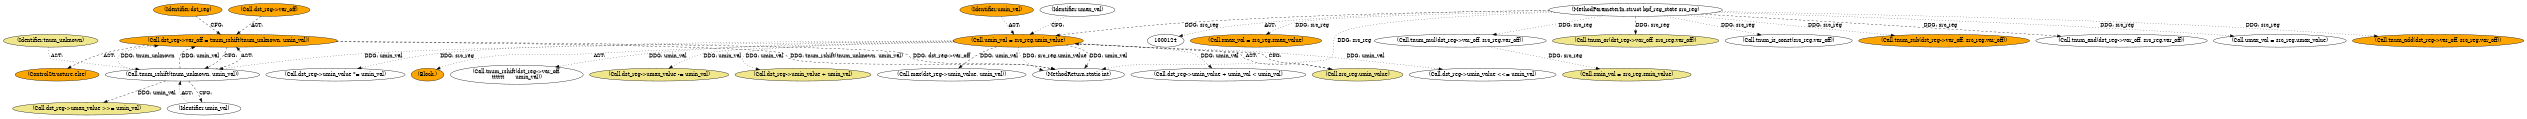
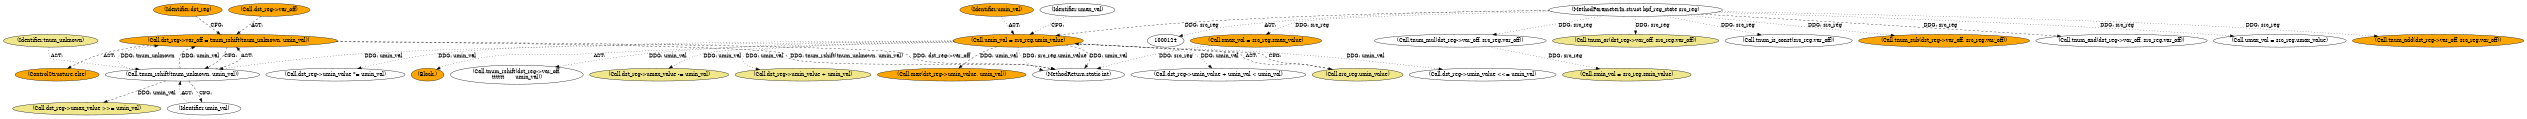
  digraph {
    node [fillcolor=white style=filled]
    edge [style=dotted]
    n1 [fillcolor=orange label="(Call,dst_reg->var_off = tnum_rshift(tnum_unknown, umin_val))"]
    n2 [label="(Call,tnum_rshift(tnum_unknown, umin_val))"]
    n3 [fillcolor=orange label="(ControlStructure,else)"]
    n4 [label="(MethodReturn,static int)"]
    n5 [fillcolor=khaki label="(Call,dst_reg->umax_value >>= umin_val)"]
    n6 [label="(Identifier,umin_val)"]
    n7 [fillcolor=orange label="(Call,umin_val = src_reg.umin_value)"]
    n8 [label="(Call,dst_reg->umin_value *= umin_val)"]
    n9 [fillcolor=khaki label="(Call,src_reg.umin_value)"]
    n10 [fillcolor=orange label="(Block,)"]
    n11 [label="(Call,tnum_rshift(dst_reg->var_off,\n\t\t\t\t\t\t       umin_val))"]
    n12 [fillcolor=khaki label="(Call,dst_reg->umax_value -= umin_val)"]
    n13 [fillcolor=khaki label="(Call,dst_reg->umin_value + umin_val)"]
-   n14 [label="(Call,max(dst_reg->umin_value, umin_val))"]
+   n14 [fillcolor=orange label="(Call,max(dst_reg->umin_value, umin_val))"]
    n15 [label="(Call,dst_reg->umin_value + umin_val < umin_val)"]
    n16 [label="(Call,dst_reg->umin_value <<= umin_val)"]
    n17 [label="(MethodParameterIn,struct bpf_reg_state src_reg)"]
    n18 [label="(Call,tnum_mul(dst_reg->var_off, src_reg.var_off))"]
    n19 [fillcolor=khaki label="(Call,tnum_or(dst_reg->var_off, src_reg.var_off))"]
    n20 [label="(Call,tnum_is_const(src_reg.var_off))"]
    n21 [fillcolor=orange label="(Call,smax_val = src_reg.smax_value)"]
    n22 [fillcolor=orange label="(Call,tnum_sub(dst_reg->var_off, src_reg.var_off))"]
    n23 [label="(Call,tnum_and(dst_reg->var_off, src_reg.var_off))"]
    n24 [label="(Call,umax_val = src_reg.umax_value)"]
    n25 [fillcolor=orange label="(Call,tnum_add(dst_reg->var_off, src_reg.var_off))"]
    1000124
    n27 [fillcolor=khaki label="(Call,smin_val = src_reg.smin_value)"]
    n28 [fillcolor=khaki label="(Identifier,tnum_unknown)"]
    n29 [fillcolor=orange label="(Call,dst_reg->var_off)"]
    n30 [fillcolor=orange label="(Identifier,umin_val)"]
    n31 [fillcolor=orange label="(Identifier,dst_reg)"]
    n32 [label="(Identifier,umax_val)"]
    n1 -> n2 [label="CFG: " style=dashed]
    n1 -> n3 [label="AST: " style=dashed]
    n1 -> n4 [label="DDG: dst_reg->var_off" style=dashed]
    n1 -> n4 [label="DDG: tnum_rshift(tnum_unknown, umin_val)" style=dashed]
    n2 -> n1 [label="AST: " style=dashed]
    n2 -> n1 [label="DDG: tnum_unknown"]
    n2 -> n1 [label="DDG: umin_val" style=dashed]
    n2 -> n5 [label="DDG: umin_val" style=dashed]
    n2 -> n6 [label="CFG: " style=dashed]
    n6 -> n2 [label="AST: "]
    n7 -> n2 [label="DDG: umin_val"]
    n7 -> n4 [label="DDG: umin_val" style=dashed]
    n7 -> n4 [label="DDG: src_reg.umin_value"]
-   n7 -> n8 [label="DDG: src_reg"]
+   n7 -> n8 [label="DDG: umin_val"]
    n7 -> n9 [label="CFG: " style=dashed]
    n7 -> n10 [label="AST: "]
    n7 -> n11 [label="DDG: umin_val"]
    n7 -> n12 [label="DDG: umin_val"]
    n7 -> n13 [label="DDG: umin_val"]
    n7 -> n14 [label="DDG: umin_val" style=dashed]
    n7 -> n15 [label="DDG: umin_val"]
    n7 -> n16 [label="DDG: umin_val"]
    n9 -> n7 [label="AST: " style=dashed]
-   n17 -> n4 [label="DDG: src_reg"]
+   n21 -> n4 [label="DDG: src_reg"]
    n17 -> n7 [label="DDG: src_reg" style=dashed]
    n17 -> n18 [label="DDG: src_reg"]
-   n17 -> n19 [label="DDG: src_reg" style=dashed]
+   n17 -> n19 [label="DDG: src_reg"]
    n17 -> n20 [label="DDG: src_reg"]
    n17 -> n21 [label="DDG: src_reg"]
    n17 -> n22 [label="DDG: src_reg"]
    n17 -> n23 [label="DDG: src_reg" style=dashed]
    n17 -> n24 [label="DDG: src_reg"]
    n17 -> n25 [label="DDG: src_reg"]
    n17 -> 1000124 [label="AST: "]
    n18 -> n27 [label="DDG: src_reg"]
    n28 -> n2 [label="AST: "]
    n29 -> n1 [label="AST: " style=dashed]
    n30 -> n7 [label="AST: "]
    n31 -> n1 [label="CFG: " style=dashed]
    n32 -> n7 [label="CFG: "]
  }
